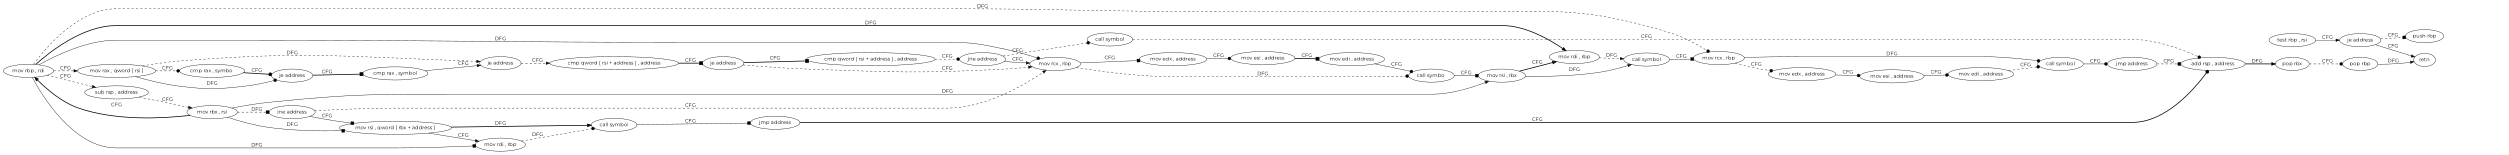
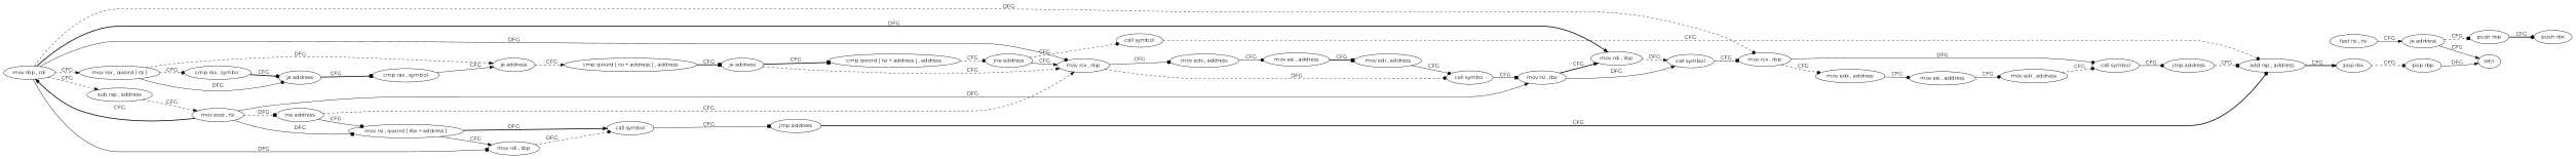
  digraph {
    fontname=Montserrat
    rankdir=LR
    node [fontname=Montserrat]
    edge [arrowhead=normal fontname=Montserrat style=solid]
-   n1 [label="test rbp , rsi"]
+   n1 [label="test rsi , rsi"]
    n2 [label="je address"]
    n3 [label=retn]
    n4 [label="push rbp"]
+   n5 [label="push rbx"]
    n6 [label="sub rsp , address"]
-   n7 [label="mov rbx , rsi"]
+   n7 [label="mov pop , rsi"]
    n8 [label="mov rbp , rdi"]
    n9 [label="jne address"]
    n10 [label="mov rsi , qword [ rbx + address ]"]
    n11 [label="mov rsi , rbx"]
    n12 [label="mov rax , qword [ rsi ]"]
    n13 [label="mov rcx , rbp"]
    n14 [label="mov rdi , rbp"]
    n15 [label="mov rcx , rbp"]
    n16 [label="mov rdi , rbp"]
    n17 [label="call symbol"]
    n18 [label="call symbol"]
    n19 [label="cmp rax , symbol"]
    n20 [label="je address"]
    n21 [label="je address"]
    n22 [label="mov edx , address"]
    n23 [label="call symbol"]
    n24 [label="mov edx , address"]
    n25 [label="call symbol"]
    n26 [label="cmp rax , symbol"]
    n27 [label="cmp qword [ rsi + address ] , address"]
    n28 [label="mov esi , address"]
    n29 [label="jmp address"]
    n30 [label="je address"]
    n31 [label="cmp qword [ rsi + address ] , address"]
    n32 [label="mov edi , address"]
    n33 [label="mov esi , address"]
    n34 [label="jmp address"]
    n35 [label="mov edi , address"]
    n36 [label="add rsp , address"]
    n37 [label="pop rbx"]
    n38 [label="pop rbp"]
    n39 [label="jne address"]
    n40 [label="call symbol"]
    n1 -> n2 [label=CFG]
    n2 -> n3 [label=CFG]
    n2 -> n4 [arrowhead=box label=CFG style=dashed]
+   n4 -> n5 [arrowhead=dot label=CFG style=bold]
    n6 -> n7 [label=CFG style=dashed]
    n7 -> n8 [label=CFG style=bold]
    n7 -> n9 [arrowhead=box label=DFG style=dashed]
    n7 -> n10 [arrowhead=box label=DFG]
    n7 -> n11 [label=DFG]
    n8 -> n6 [label=CFG style=dashed]
    n8 -> n12 [label=CFG style=dashed]
    n8 -> n13 [arrowhead=dot label=DFG]
    n8 -> n14 [label=DFG style=bold]
    n8 -> n15 [arrowhead=dot label=DFG style=dashed]
    n8 -> n16 [arrowhead=box label=DFG]
    n9 -> n10 [arrowhead=box label=CFG]
    n9 -> n13 [label=CFG style=dashed]
    n10 -> n16 [label=CFG]
    n10 -> n17 [label=DFG style=bold]
    n11 -> n14 [label=CFG style=bold]
    n11 -> n18 [label=DFG]
    n12 -> n19 [arrowhead=dot label=CFG style=dashed]
    n12 -> n20 [arrowhead=dot label=DFG]
    n12 -> n21 [label=DFG style=dashed]
    n13 -> n22 [arrowhead=box label=CFG]
    n13 -> n23 [arrowhead=dot label=DFG style=dashed]
    n14 -> n18 [label=DFG style=dashed]
    n15 -> n24 [arrowhead=dot label=CFG style=dashed]
    n15 -> n25 [arrowhead=dot label=DFG]
    n16 -> n17 [arrowhead=dot label=DFG style=dashed]
    n17 -> n29 [arrowhead=box label=CFG]
    n18 -> n15 [arrowhead=box label=CFG]
    n19 -> n20 [arrowhead=dot label=CFG style=bold]
    n20 -> n26 [arrowhead=box label=CFG style=bold]
    n21 -> n27 [label=CFG style=dashed]
    n22 -> n28 [arrowhead=dot label=CFG]
    n23 -> n11 [arrowhead=box label=CFG]
    n24 -> n33 [arrowhead=dot label=CFG]
    n25 -> n34 [arrowhead=dot label=CFG]
    n26 -> n21 [label=CFG]
    n27 -> n30 [arrowhead=box label=CFG style=bold]
    n28 -> n32 [arrowhead=box label=CFG style=bold]
    n29 -> n36 [arrowhead=dot label=CFG style=bold]
    n30 -> n13 [label=CFG style=dashed]
    n30 -> n31 [arrowhead=box label=CFG style=bold]
    n31 -> n39 [arrowhead=dot label=CFG style=dashed]
    n32 -> n23 [arrowhead=dot label=CFG]
    n33 -> n35 [arrowhead=dot label=CFG]
    n34 -> n36 [arrowhead=box label=CFG style=dashed]
    n35 -> n25 [arrowhead=dot label=CFG style=dashed]
-   n36 -> n37 [label=DFG style=bold]
+   n36 -> n37 [label=CFG style=bold]
    n37 -> n38 [arrowhead=dot label=CFG style=dashed]
    n38 -> n3 [label=DFG]
    n39 -> n13 [label=CFG]
    n39 -> n40 [arrowhead=dot label=CFG style=dashed]
    n40 -> n36 [arrowhead=dot label=CFG style=dashed]
  }
